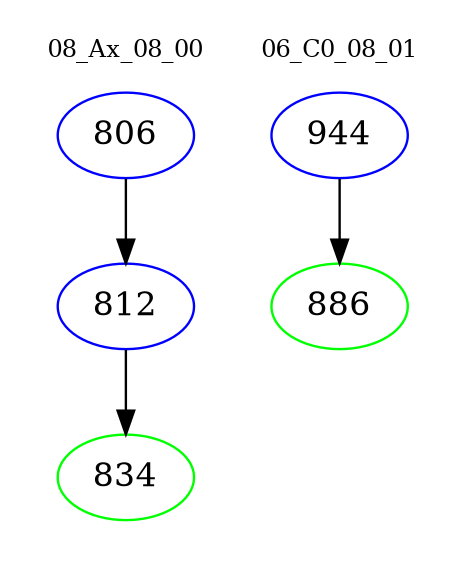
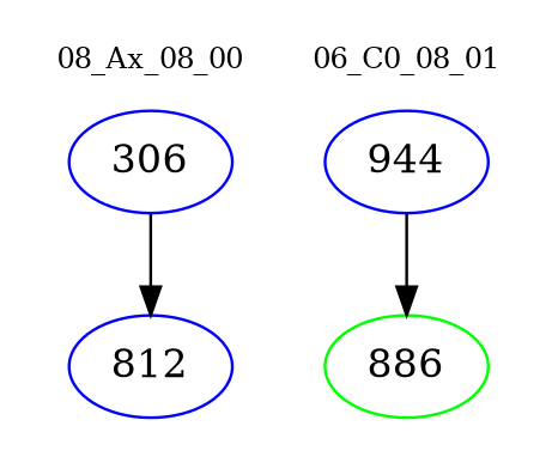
  digraph {
    node [color=blue]
    edge [color=black]
    n1 [label=812]
-   n2 [label=806]
-   n3 [color=green label=834]
+   n2 [label=306]
    n4 [label=944]
    n5 [color=green label=886]
    subgraph cluster_1 {
      color=white
      fontsize=10
      label="08_Ax_08_00"
      n1
      n2
-     n3
    }
    subgraph cluster_2 {
      color=white
      fontsize=10
      label="06_C0_08_01"
      n4
      n5
    }
-   n1 -> n3
    n2 -> n1
    n4 -> n5
  }
